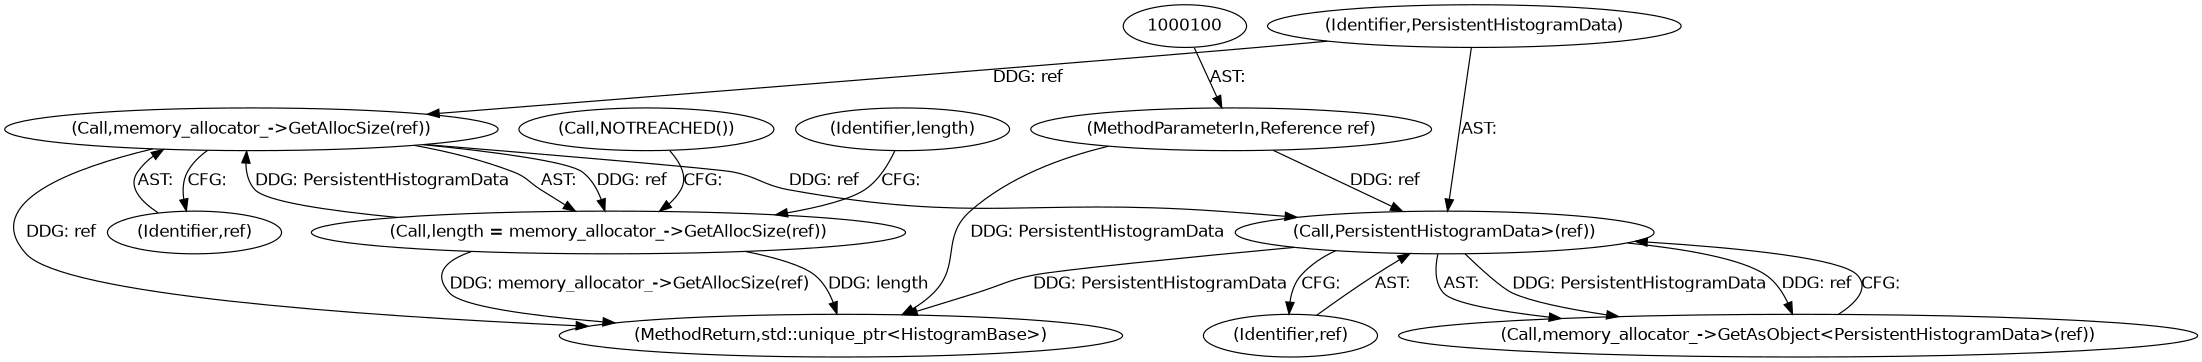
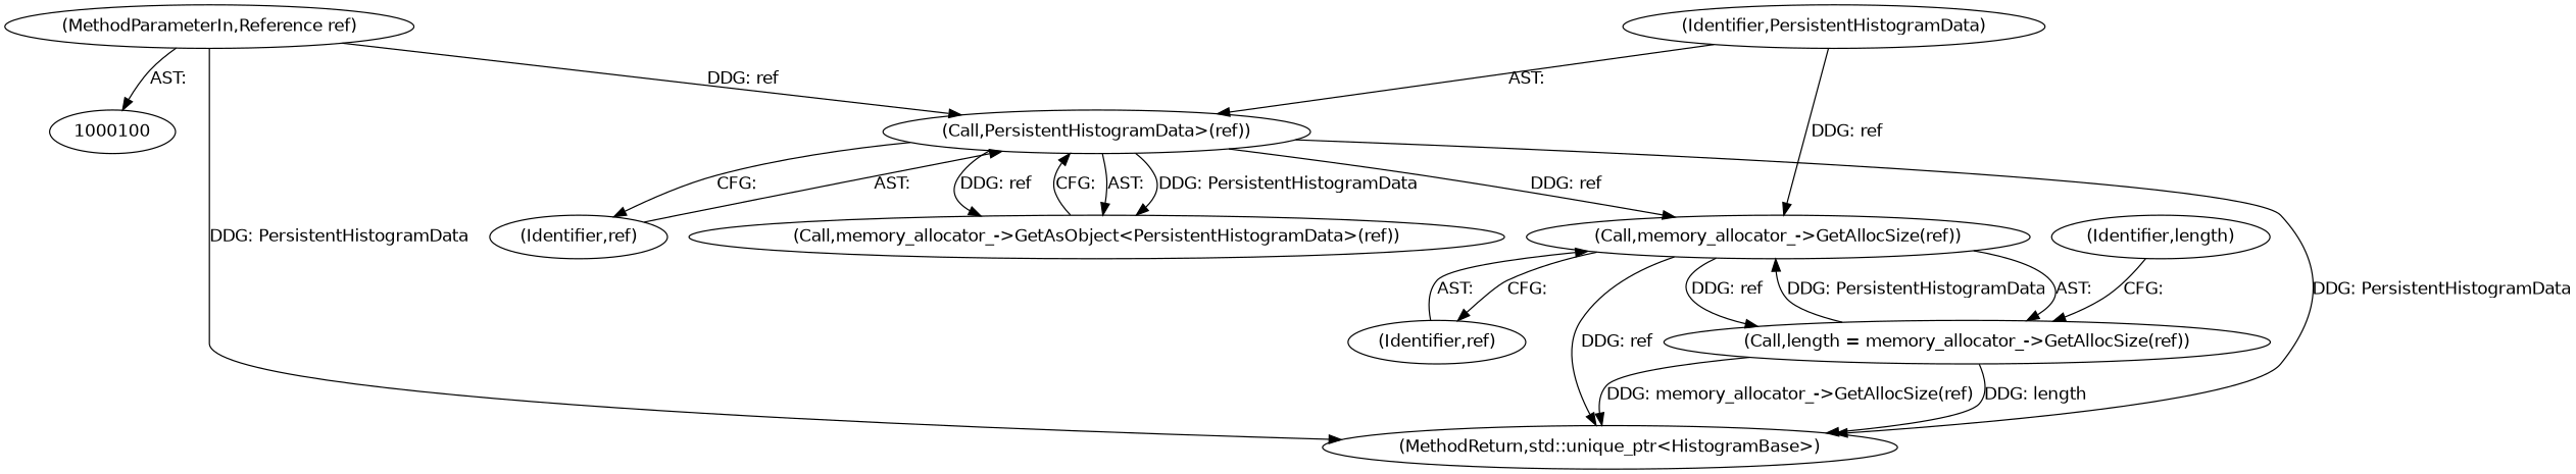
  digraph {
    fontname="DejaVu Sans"
    node [fontname="DejaVu Sans"]
    edge [fontname="DejaVu Sans"]
    n1 [label="(Call,memory_allocator_->GetAllocSize(ref))"]
    n2 [label="(Call,length = memory_allocator_->GetAllocSize(ref))"]
    n3 [label="(Identifier,ref)"]
    n4 [label="(MethodReturn,std::unique_ptr<HistogramBase>)"]
    n5 [label="(Call,PersistentHistogramData>(ref))"]
    n6 [label="(Identifier,ref)"]
    n7 [label="(Call,memory_allocator_->GetAsObject<PersistentHistogramData>(ref))"]
    n8 [label="(MethodParameterIn,Reference ref)"]
    1000100
    n10 [label="(Identifier,length)"]
    n11 [label="(Identifier,PersistentHistogramData)"]
-   n12 [label="(Call,NOTREACHED())"]
    n1 -> n2 [label="AST: "]
    n1 -> n2 [label="DDG: ref"]
    n1 -> n3 [label="CFG: "]
    n1 -> n4 [label="DDG: ref"]
    n2 -> n1 [label="DDG: PersistentHistogramData"]
    n2 -> n4 [label="DDG: length"]
    n2 -> n4 [label="DDG: memory_allocator_->GetAllocSize(ref)"]
    n3 -> n1 [label="AST: "]
-   n1 -> n5 [label="DDG: ref"]
+   n5 -> n1 [label="DDG: ref"]
    n5 -> n4 [label="DDG: PersistentHistogramData"]
    n5 -> n6 [label="CFG: "]
    n5 -> n7 [label="AST: "]
    n5 -> n7 [label="DDG: PersistentHistogramData"]
    n5 -> n7 [label="DDG: ref"]
    n6 -> n5 [label="AST: "]
    n7 -> n5 [label="CFG: "]
    n8 -> n4 [label="DDG: PersistentHistogramData"]
    n8 -> n5 [label="DDG: ref"]
-   1000100 -> n8 [label="AST: "]
+   n8 -> 1000100 [label="AST: "]
    n10 -> n2 [label="CFG: "]
    n11 -> n1 [label="DDG: ref"]
    n11 -> n5 [label="AST: "]
-   n12 -> n2 [label="CFG: "]
  }
